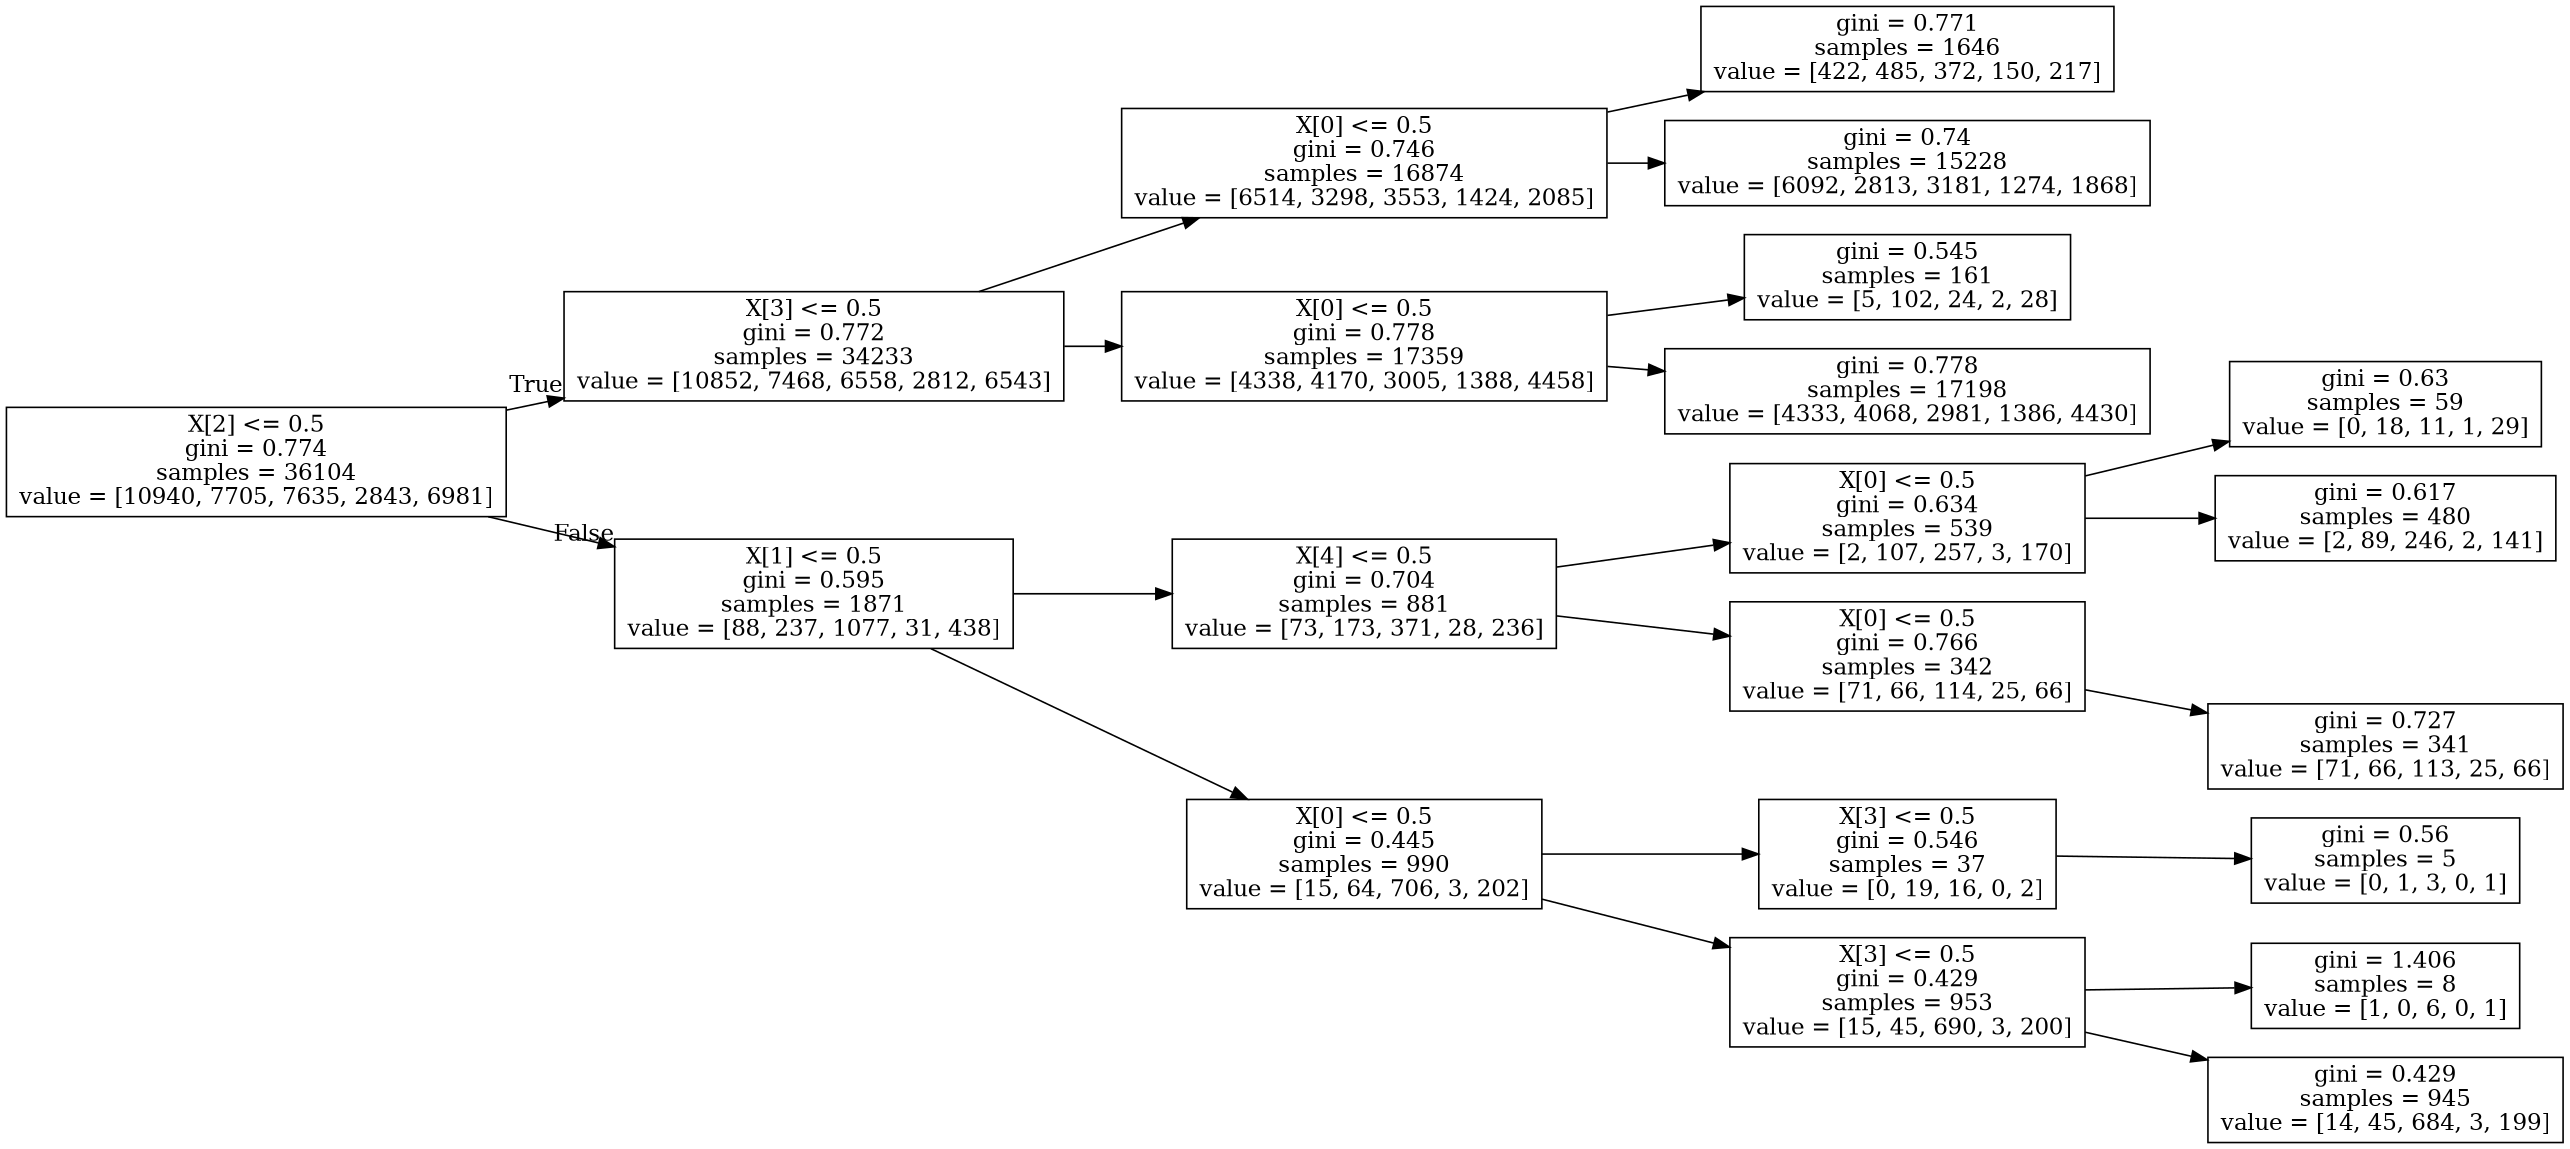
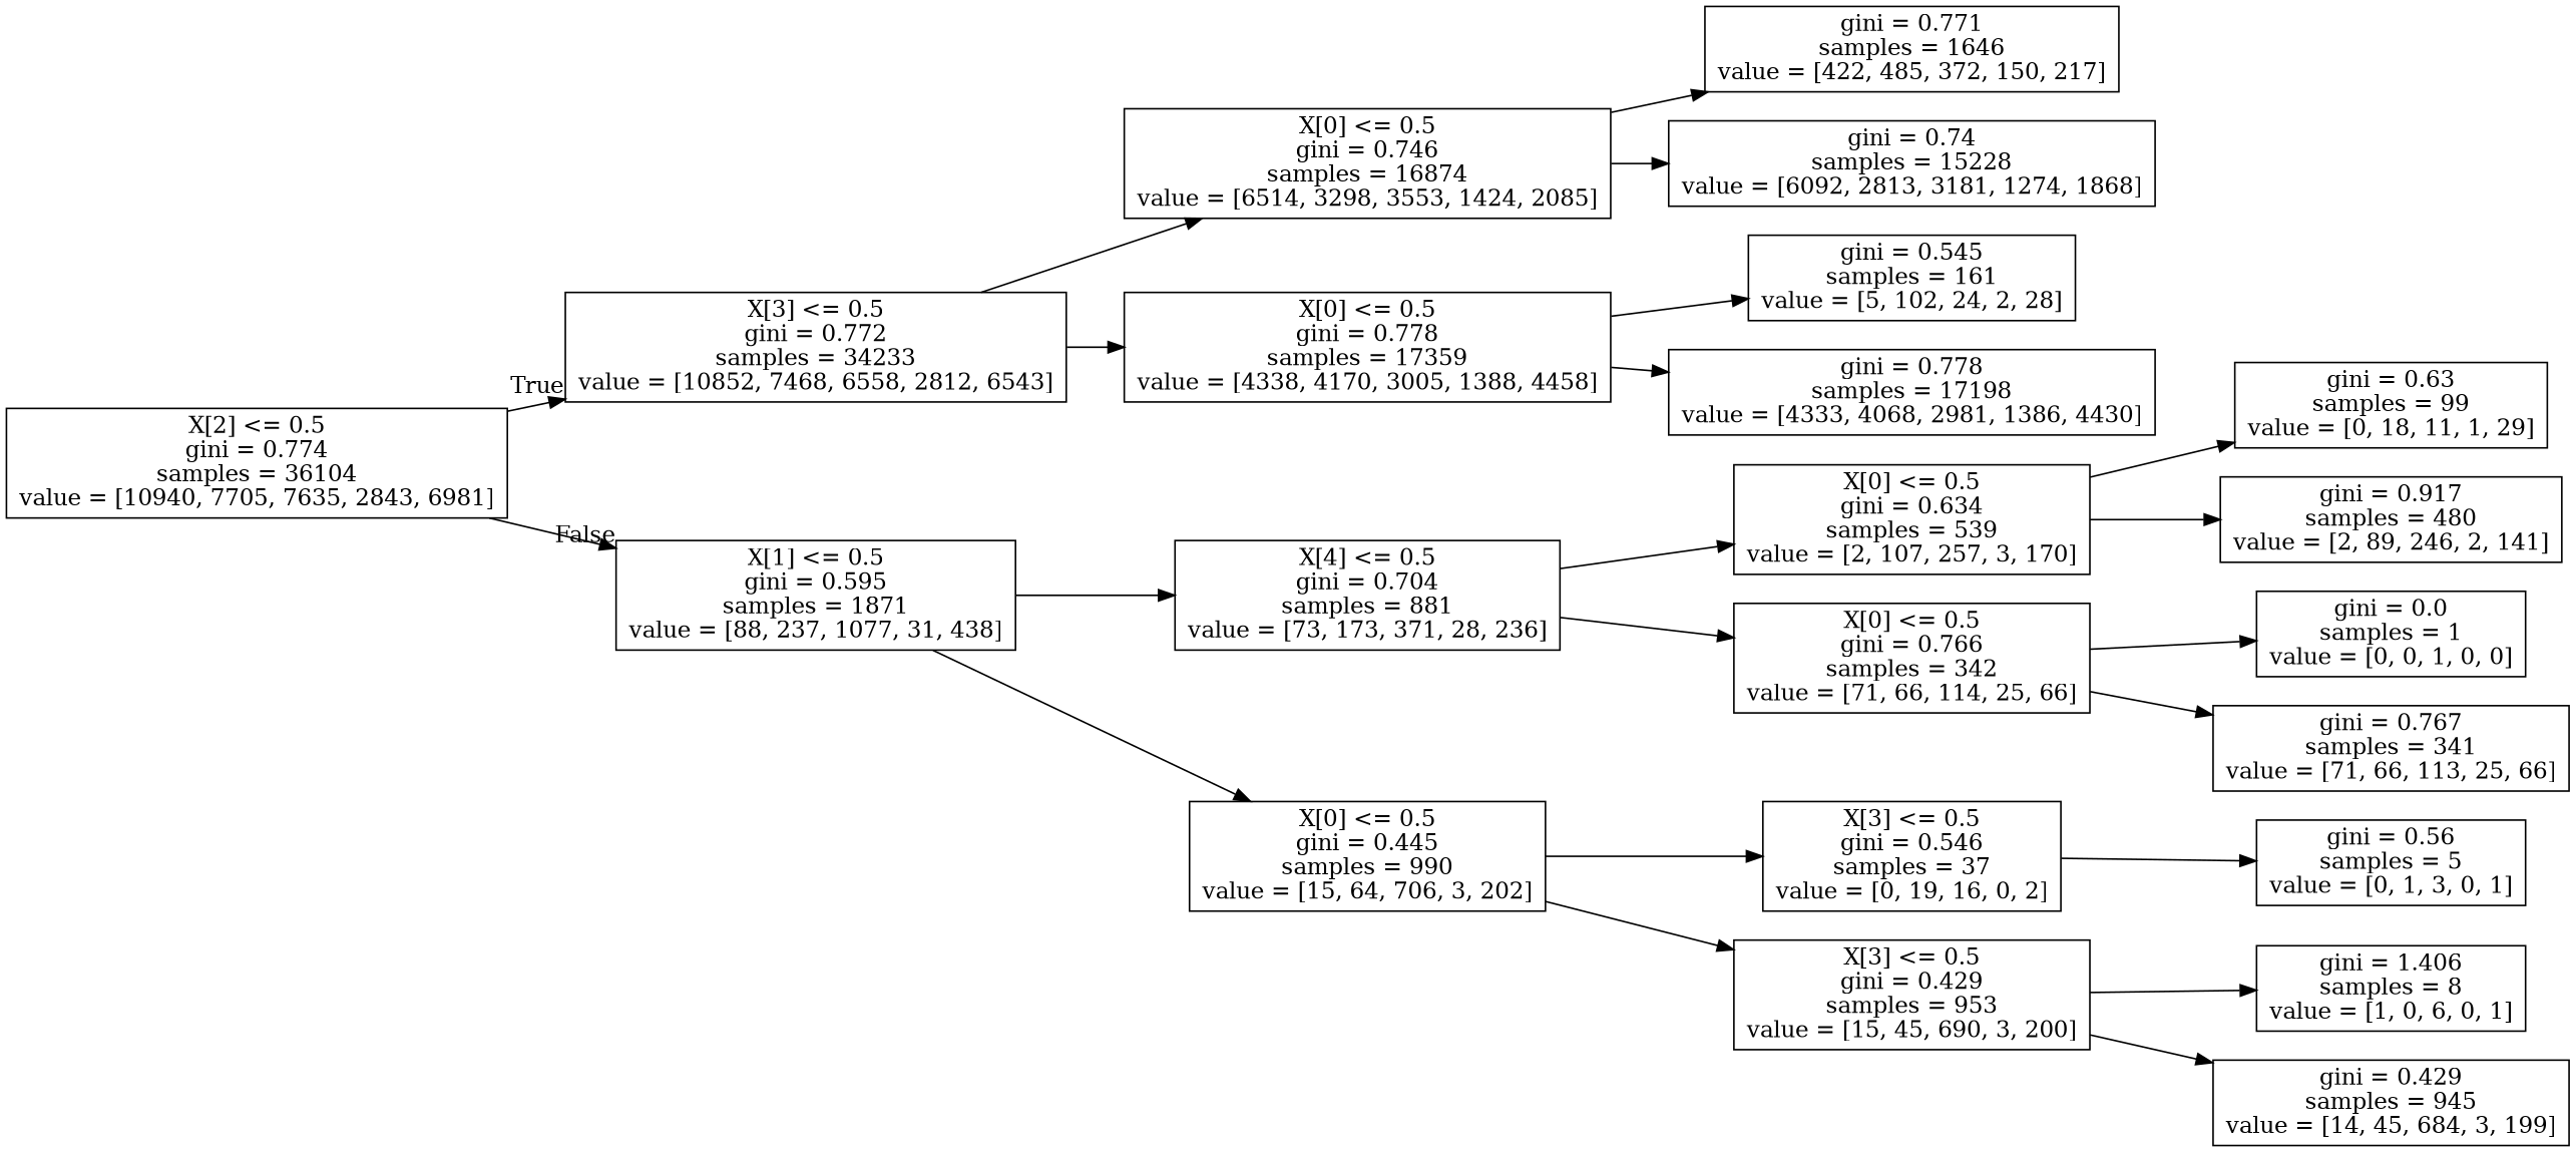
  digraph {
    rankdir=LR
    node [shape=box]
    n1 [label="X[2] <= 0.5\ngini = 0.774\nsamples = 36104\nvalue = [10940, 7705, 7635, 2843, 6981]"]
    n2 [label="X[3] <= 0.5\ngini = 0.772\nsamples = 34233\nvalue = [10852, 7468, 6558, 2812, 6543]"]
    n3 [label="X[1] <= 0.5\ngini = 0.595\nsamples = 1871\nvalue = [88, 237, 1077, 31, 438]"]
    n4 [label="X[0] <= 0.5\ngini = 0.746\nsamples = 16874\nvalue = [6514, 3298, 3553, 1424, 2085]"]
    n5 [label="X[0] <= 0.5\ngini = 0.778\nsamples = 17359\nvalue = [4338, 4170, 3005, 1388, 4458]"]
    n6 [label="X[4] <= 0.5\ngini = 0.704\nsamples = 881\nvalue = [73, 173, 371, 28, 236]"]
    n7 [label="X[0] <= 0.5\ngini = 0.445\nsamples = 990\nvalue = [15, 64, 706, 3, 202]"]
    n8 [label="gini = 0.771\nsamples = 1646\nvalue = [422, 485, 372, 150, 217]"]
    n9 [label="gini = 0.74\nsamples = 15228\nvalue = [6092, 2813, 3181, 1274, 1868]"]
    n10 [label="gini = 0.545\nsamples = 161\nvalue = [5, 102, 24, 2, 28]"]
    n11 [label="gini = 0.778\nsamples = 17198\nvalue = [4333, 4068, 2981, 1386, 4430]"]
    n12 [label="X[0] <= 0.5\ngini = 0.634\nsamples = 539\nvalue = [2, 107, 257, 3, 170]"]
    n13 [label="X[0] <= 0.5\ngini = 0.766\nsamples = 342\nvalue = [71, 66, 114, 25, 66]"]
    n14 [label="X[3] <= 0.5\ngini = 0.546\nsamples = 37\nvalue = [0, 19, 16, 0, 2]"]
    n15 [label="X[3] <= 0.5\ngini = 0.429\nsamples = 953\nvalue = [15, 45, 690, 3, 200]"]
-   n16 [label="gini = 0.63\nsamples = 59\nvalue = [0, 18, 11, 1, 29]"]
-   n17 [label="gini = 0.617\nsamples = 480\nvalue = [2, 89, 246, 2, 141]"]
-   n19 [label="gini = 0.727\nsamples = 341\nvalue = [71, 66, 113, 25, 66]"]
+   n16 [label="gini = 0.63\nsamples = 99\nvalue = [0, 18, 11, 1, 29]"]
+   n17 [label="gini = 0.917\nsamples = 480\nvalue = [2, 89, 246, 2, 141]"]
+   n18 [label="gini = 0.0\nsamples = 1\nvalue = [0, 0, 1, 0, 0]"]
+   n19 [label="gini = 0.767\nsamples = 341\nvalue = [71, 66, 113, 25, 66]"]
    n20 [label="gini = 0.56\nsamples = 5\nvalue = [0, 1, 3, 0, 1]"]
    n21 [label="gini = 1.406\nsamples = 8\nvalue = [1, 0, 6, 0, 1]"]
    n22 [label="gini = 0.429\nsamples = 945\nvalue = [14, 45, 684, 3, 199]"]
    n1 -> n2 [headlabel=True labelangle=45 labeldistance=2.5]
    n1 -> n3 [headlabel=False labelangle=-45 labeldistance=2.5]
    n2 -> n4
    n2 -> n5
    n3 -> n6
    n3 -> n7
    n4 -> n8
    n4 -> n9
    n5 -> n10
    n5 -> n11
    n6 -> n12
    n6 -> n13
    n7 -> n14
    n7 -> n15
    n12 -> n16
    n12 -> n17
+   n13 -> n18
    n13 -> n19
    n14 -> n20
    n15 -> n21
    n15 -> n22
  }
